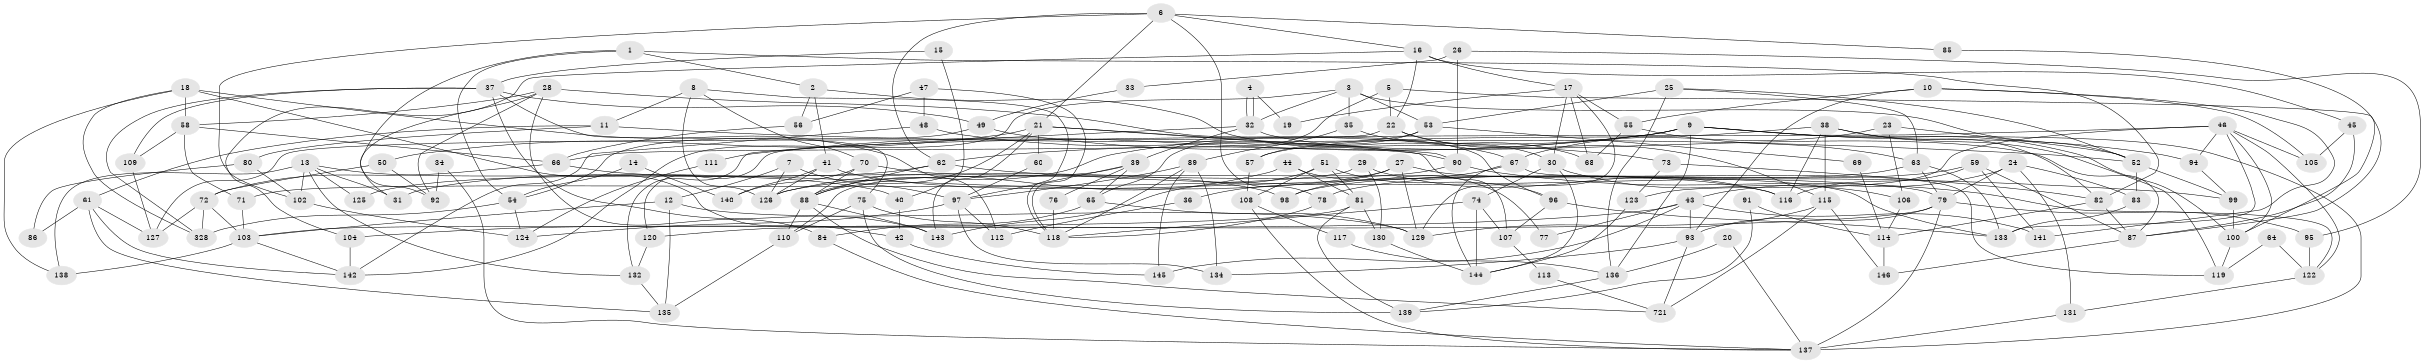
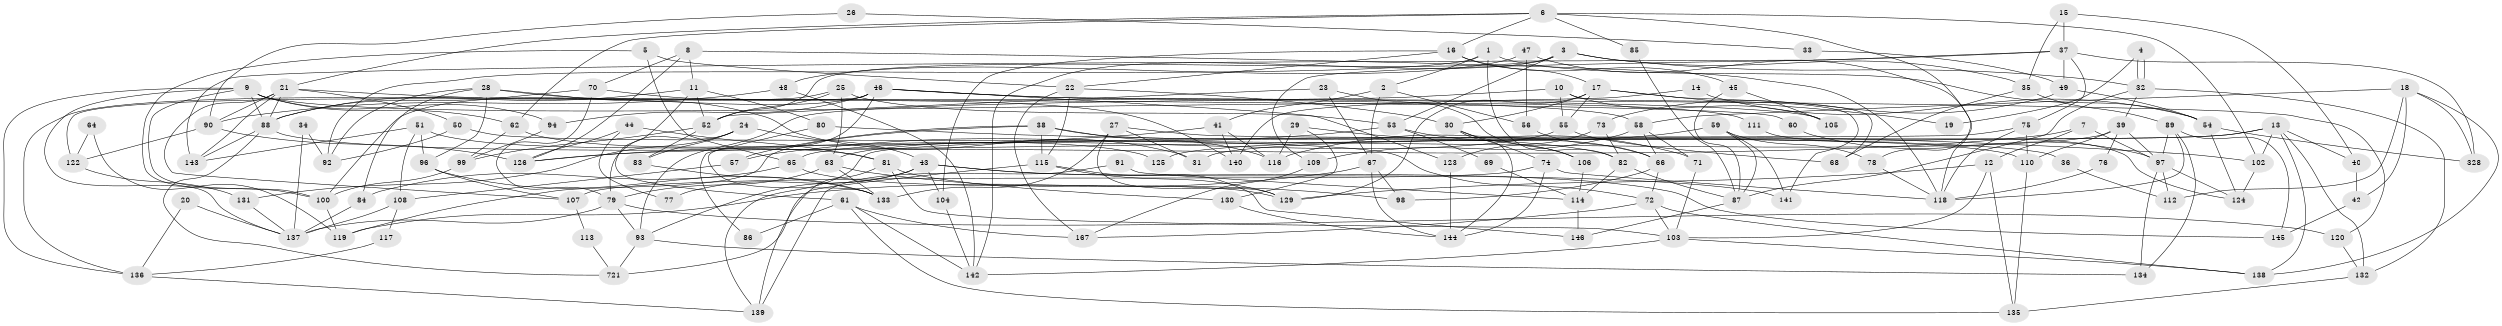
  graph {
    node [color=gray90 style=filled]
    1
    2
    54
    82
    92
    41
    56
    67
    n9 [label=328]
    124
    87
    114
    126
    140
    116
    66
    144
    119
    98
    3
    32
    35
    52
    53
    142
    132
    39
    68
    89
    83
    99
    57
    69
    4
    19
    5
    22
    65
    100
    30
    115
-   127
+   127 [label=167]
    129
    84
    6
    16
    21
    62
    78
    85
    102
    17
    45
    104
    88
    50
    60
    90
    107
    143
    125
    118
    7
    12
    97
    103
    135
    112
    134
    8
    11
    70
    61
    80
    79
    9
    94
    111
    136
    137
    110
    n82 [label=721]
    139
    10
    55
    93
    105
    141
    63
    86
    138
    13
    31
    40
    42
    14
    15
    37
    49
    75
    109
    106
    74
    18
    58
    145
    71
    20
    72
    122
    113
    146
    23
    24
    43
    131
    77
-   95
    120
    133
    25
    26
    33
    27
    36
    28
    96
    29
    130
    76
    73
    34
    38
    108
    44
    81
    46
    123
    47
    48
    51
    117
    59
    64
    91
    1 -- 2
    1 -- 54
    1 -- 82
    1 -- 92
    2 -- 41
    2 -- 56
    2 -- 67
    54 -- n9
    54 -- 124
    82 -- 87
    82 -- 114
    41 -- 126
    41 -- 140
    41 -- 116
    56 -- 66
    67 -- 144
    67 -- 119
    67 -- 98
    87 -- 146
    114 -- 146
    66 -- 98
    66 -- 72
    3 -- 32
    3 -- 35
    3 -- 52
    3 -- 53
    3 -- 142
    32 -- 87
    32 -- 132
    32 -- 39
    35 -- 68
    35 -- 89
    52 -- 83
    52 -- 99
    53 -- 66
    53 -- 57
    53 -- 69
    132 -- 135
    39 -- 65
    39 -- 97
    39 -- 110
    39 -- 76
    89 -- 118
    89 -- 97
    89 -- 134
    89 -- 145
    83 -- 133
    99 -- 100
    57 -- 108
    69 -- 114
    4 -- 32
    4 -- 32
    4 -- 19
    5 -- 22
    5 -- 65
    5 -- 100
    22 -- 30
    22 -- 115
    22 -- 127
    65 -- 129
    65 -- 84
    100 -- 119
    30 -- 144
    30 -- 106
    30 -- 74
    115 -- 129
    115 -- n82
    115 -- 146
    84 -- 137
    6 -- 16
    6 -- 21
    6 -- 62
    6 -- 78
    6 -- 85
    6 -- 102
    16 -- 22
    16 -- 17
    16 -- 45
    16 -- 104
    21 -- 88
    21 -- 50
    21 -- 60
    21 -- 90
    21 -- 107
    21 -- 143
    62 -- 99
-   62 -- 88
+   11 -- 88
    62 -- 125
    78 -- 118
    85 -- 87
    102 -- 124
    17 -- 68
    17 -- 19
    17 -- 30
    17 -- 129
    17 -- 55
    45 -- 87
    45 -- 105
    104 -- 142
    88 -- 143
    88 -- 110
    88 -- n82
    50 -- 92
    50 -- 72
    60 -- 97
    90 -- 126
    90 -- 122
    107 -- 113
    7 -- 126
    7 -- 12
    7 -- 97
    12 -- 129
    12 -- 103
    12 -- 135
    97 -- 124
    97 -- 112
    97 -- 134
    103 -- 142
    103 -- 138
    8 -- 126
    8 -- 118
    8 -- 11
    8 -- 70
    11 -- 52
    11 -- 61
    11 -- 80
    70 -- 140
    70 -- 88
    70 -- 79
    61 -- 142
    61 -- 127
    61 -- 135
    61 -- 86
    80 -- 102
    80 -- 86
    79 -- 137
    79 -- 93
-   79 -- 95
    79 -- 120
    9 -- 100
    9 -- 62
    9 -- 88
    9 -- 94
    9 -- 111
    9 -- 136
    9 -- 137
    94 -- 99
    111 -- 124
    136 -- 139
    110 -- 135
    10 -- 55
    10 -- 93
    10 -- 105
    10 -- 141
    55 -- 68
    55 -- 63
    93 -- 134
    93 -- n82
    63 -- 98
    63 -- 79
    63 -- 133
    13 -- 132
    13 -- 102
    13 -- 125
    13 -- 138
    13 -- 31
    13 -- 40
    40 -- 42
    42 -- 145
    14 -- 54
    14 -- 140
+   15 -- 35
    15 -- 40
    15 -- 37
    37 -- n9
    37 -- 143
    37 -- 49
    37 -- 75
    37 -- 109
    49 -- 54
    49 -- 73
    75 -- 118
    75 -- 110
    75 -- 139
    109 -- 127
    106 -- 114
    74 -- 144
    74 -- 107
    74 -- 118
    18 -- n9
    18 -- 112
    18 -- 138
    18 -- 42
    18 -- 58
    58 -- 66
    58 -- 109
    58 -- 71
    71 -- 103
    20 -- 136
    20 -- 137
-   72 -- n9
+   72 -- 138
    72 -- 127
    72 -- 103
    122 -- 131
    113 -- n82
    23 -- 67
    23 -- 52
    23 -- 106
    24 -- 83
    24 -- 79
    24 -- 43
    24 -- 131
    43 -- 104
    43 -- 93
    43 -- 141
    43 -- 145
    43 -- 77
    131 -- 137
-   95 -- 122
    120 -- 132
    25 -- 52
    25 -- 53
    25 -- 136
    25 -- 63
    26 -- 90
-   26 -- 95
    26 -- 33
    33 -- 49
    27 -- 129
    27 -- 31
    27 -- 133
    27 -- 36
    36 -- 112
    28 -- 92
    28 -- 84
    28 -- 31
    28 -- 58
    28 -- 96
    96 -- 107
    96 -- 133
    29 -- 116
    29 -- 71
    29 -- 130
    130 -- 144
    76 -- 118
    73 -- 82
    73 -- 123
    34 -- 92
    34 -- 137
    38 -- 82
    38 -- 116
    38 -- 119
    38 -- 57
    38 -- 115
    108 -- 137
    108 -- 117
    44 -- 126
    44 -- 77
    44 -- 81
    81 -- 103
    81 -- 139
    81 -- 130
    46 -- 100
    46 -- 94
    46 -- 105
    46 -- 122
    46 -- 120
    46 -- 133
    46 -- 123
    123 -- 144
    47 -- 56
    47 -- 118
    47 -- 48
    48 -- 142
    48 -- 90
    51 -- 143
    51 -- 96
    51 -- 108
    51 -- 81
    117 -- 136
    59 -- 87
    59 -- 116
    59 -- 78
    59 -- 141
    64 -- 119
    64 -- 122
    91 -- 114
    91 -- 139
  }
